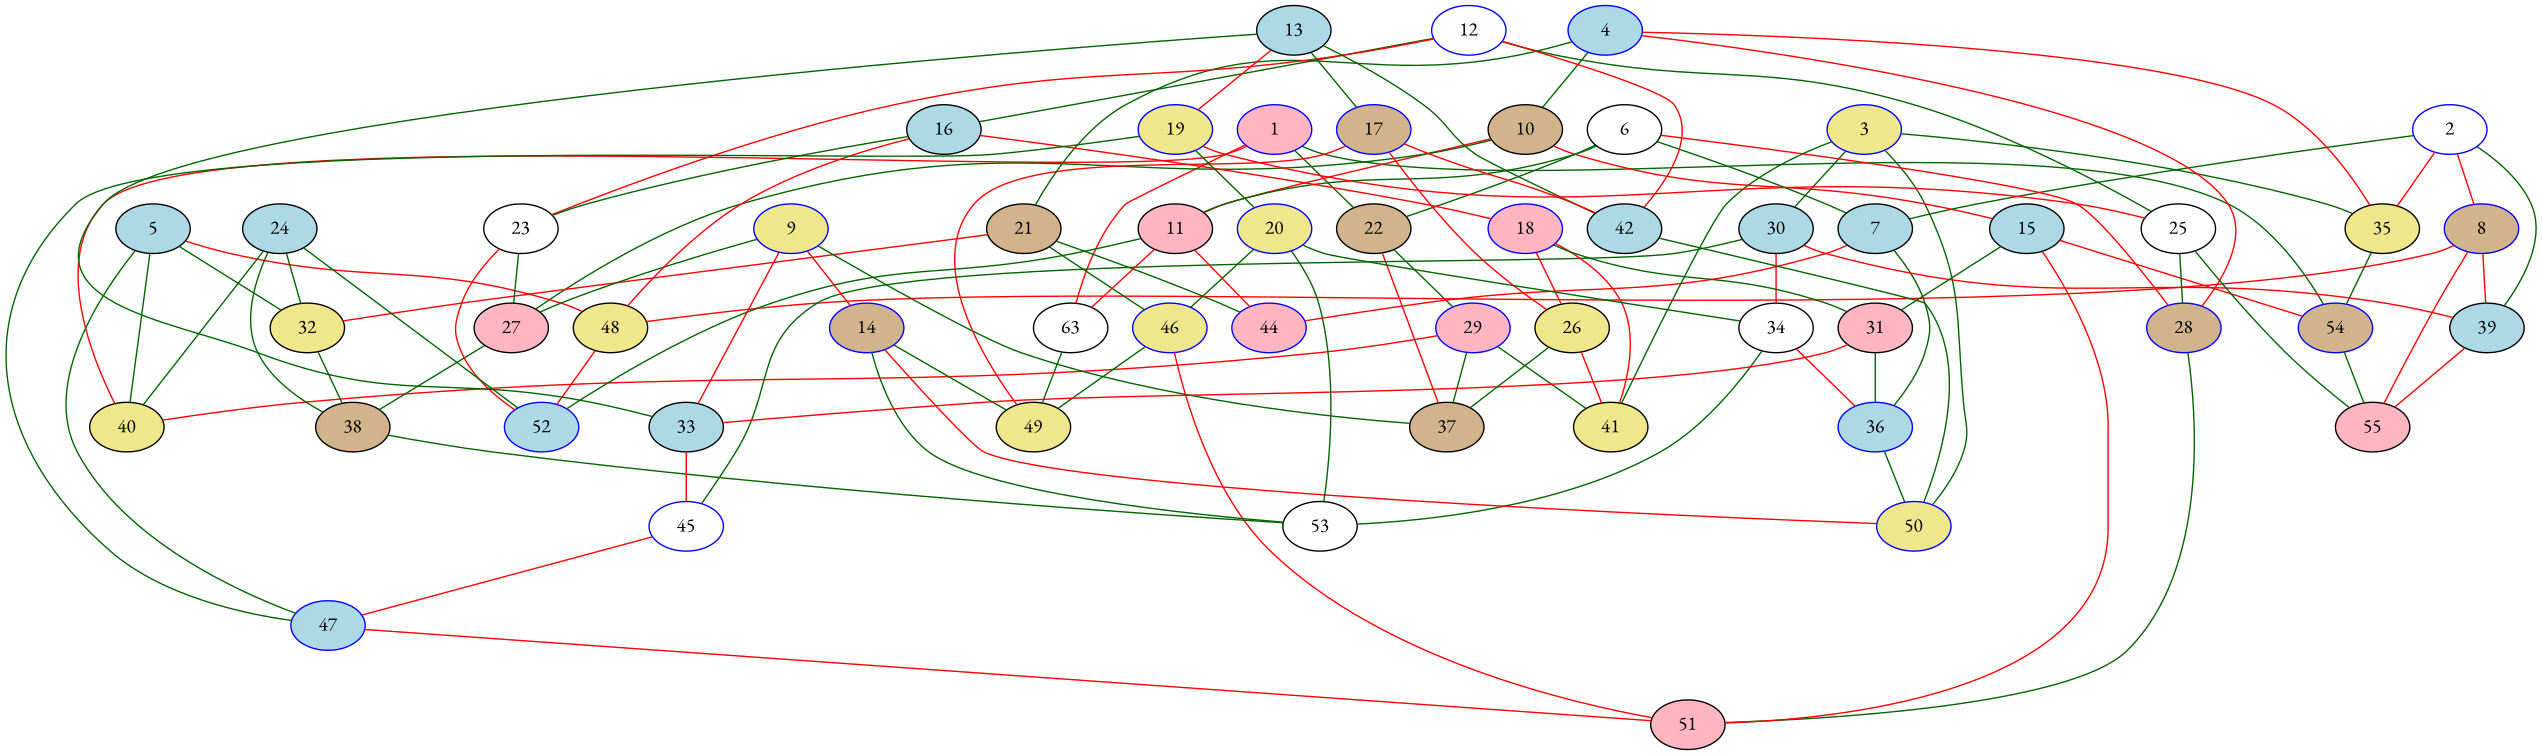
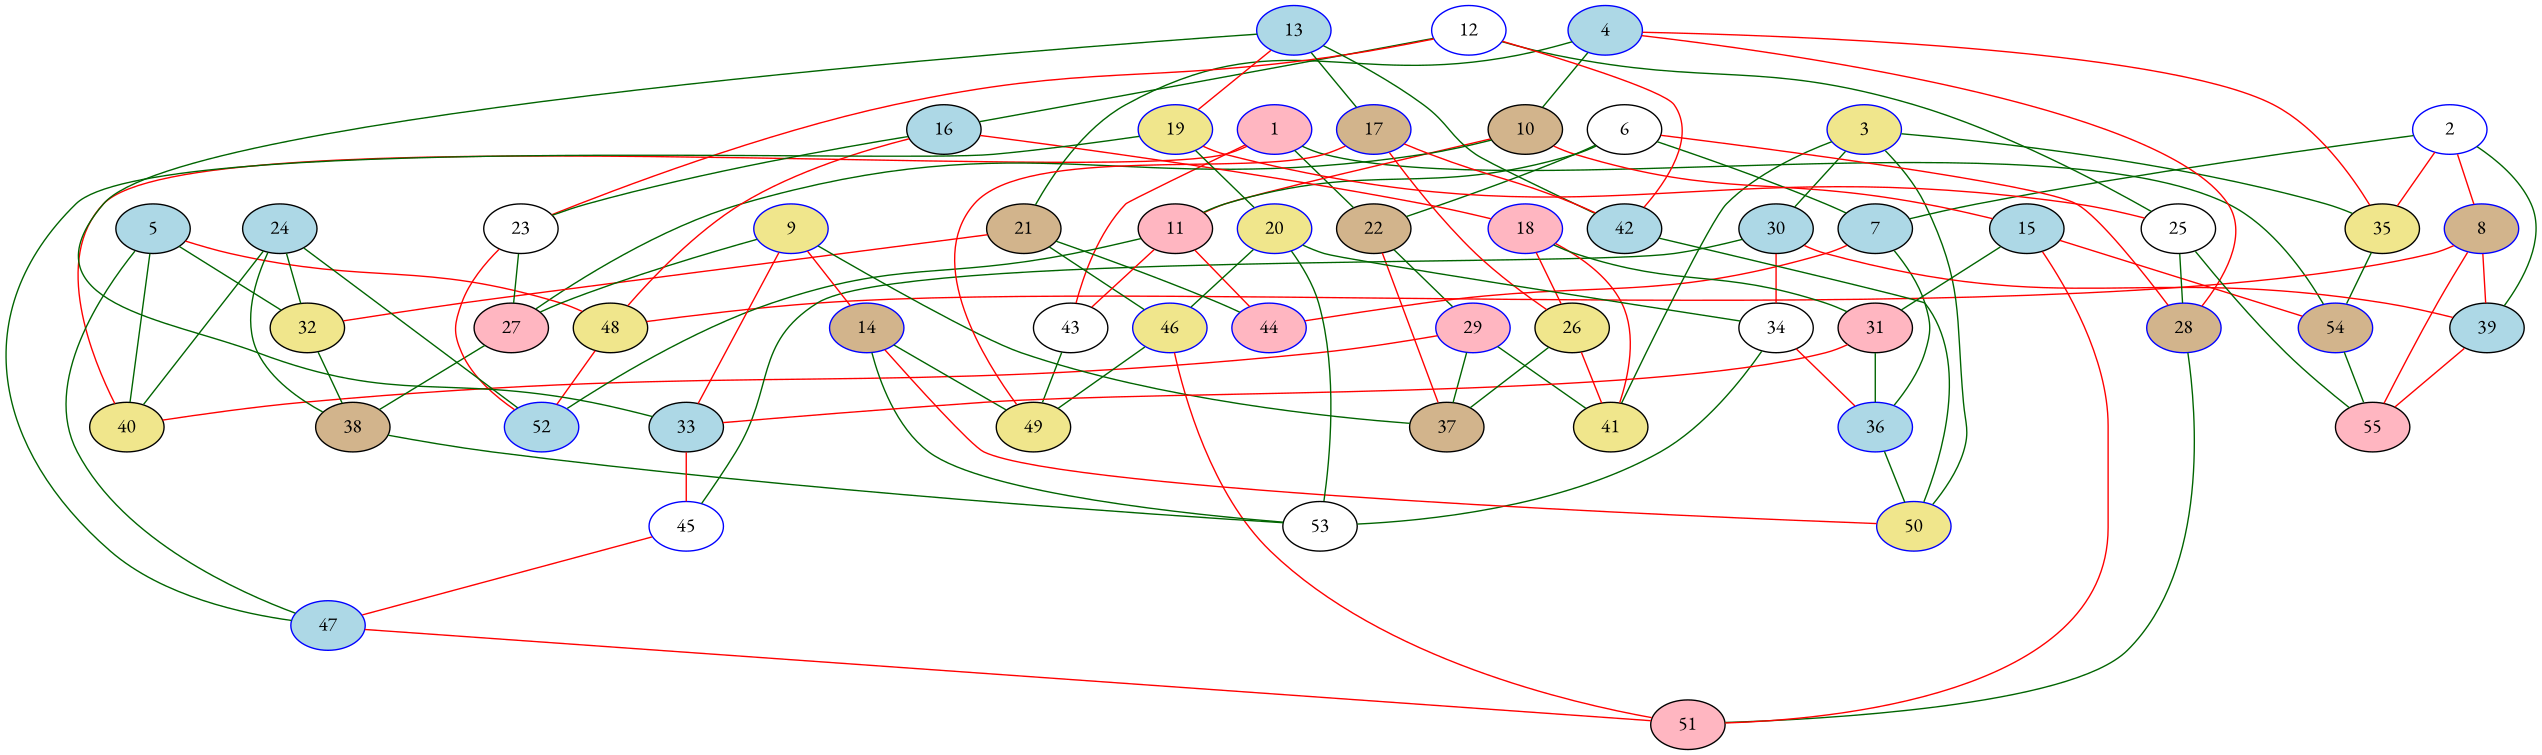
  graph {
    fontname="EB Garamond"
    node [color=black fillcolor=lightblue fontname="EB Garamond" style=filled]
    edge [color=darkgreen fontname="EB Garamond"]
    1 [color=blue fillcolor=lightpink]
    22 [fillcolor=tan]
    40 [fillcolor=khaki]
-   43 [fillcolor=white label=63]
+   43 [fillcolor=white]
    54 [color=blue fillcolor=tan]
    37 [fillcolor=tan]
    29 [color=blue fillcolor=lightpink]
    49 [fillcolor=khaki]
    55 [fillcolor=lightpink]
    2 [color=blue fillcolor=white]
    7
    8 [color=blue fillcolor=tan]
    35 [fillcolor=khaki]
    39
    36 [color=blue]
    44 [color=blue fillcolor=lightpink]
    48 [fillcolor=khaki]
    3 [color=blue fillcolor=khaki]
    30
    41 [fillcolor=khaki]
    50 [color=blue fillcolor=khaki]
    34 [fillcolor=white]
    45 [color=blue fillcolor=white]
    4 [color=blue]
    10 [fillcolor=tan]
    21 [fillcolor=tan]
    28 [color=blue fillcolor=tan]
    11 [fillcolor=lightpink]
    27 [fillcolor=lightpink]
    15
    32 [fillcolor=khaki]
    46 [color=blue fillcolor=khaki]
    51 [fillcolor=lightpink]
    5
    47 [color=blue]
    38 [fillcolor=tan]
    52 [color=blue]
    6 [fillcolor=white]
    9 [color=blue fillcolor=khaki]
    14 [color=blue fillcolor=tan]
    33
    53 [fillcolor=white]
    31 [fillcolor=lightpink]
    12 [color=blue fillcolor=white]
    16
    23 [fillcolor=white]
    25 [fillcolor=white]
    42
    18 [color=blue fillcolor=lightpink]
-   13
+   13 [color=blue]
    17 [color=blue fillcolor=tan]
    19 [color=blue fillcolor=khaki]
    26 [fillcolor=khaki]
    20 [color=blue fillcolor=khaki]
    24
    1 -- 22
    1 -- 40 [color=red]
    1 -- 43 [color=red]
    1 -- 54
    22 -- 37 [color=red]
    22 -- 29
    43 -- 49
    54 -- 55
    29 -- 40 [color=red]
    29 -- 37
    29 -- 41
    2 -- 7
    2 -- 8 [color=red]
    2 -- 35 [color=red]
    2 -- 39
    7 -- 36
    7 -- 44 [color=red]
    8 -- 55 [color=red]
    8 -- 39 [color=red]
    8 -- 48 [color=red]
    35 -- 54
    39 -- 55 [color=red]
    36 -- 50
    48 -- 52 [color=red]
    3 -- 35
    3 -- 30
    3 -- 41
    3 -- 50
    30 -- 39 [color=red]
    30 -- 34 [color=red]
    30 -- 45
    34 -- 36 [color=red]
    34 -- 53
    45 -- 47 [color=red]
    4 -- 35 [color=red]
    4 -- 10
    4 -- 21
    4 -- 28 [color=red]
    10 -- 11 [color=red]
    10 -- 27
    10 -- 15 [color=red]
    21 -- 44
    21 -- 32 [color=red]
    21 -- 46
    28 -- 51
    11 -- 43 [color=red]
    11 -- 44 [color=red]
    11 -- 52
    27 -- 38
    15 -- 54 [color=red]
    15 -- 51 [color=red]
    15 -- 31
    32 -- 38
    46 -- 49
    46 -- 51 [color=red]
    5 -- 40
    5 -- 48 [color=red]
    5 -- 32
    5 -- 47
    47 -- 51 [color=red]
    38 -- 53
    6 -- 22
    6 -- 7
    6 -- 28 [color=red]
    6 -- 11
    9 -- 37
    9 -- 27
    9 -- 14 [color=red]
    9 -- 33 [color=red]
    14 -- 49
    14 -- 50 [color=red]
    14 -- 53
    33 -- 45 [color=red]
    31 -- 36
    31 -- 33 [color=red]
    12 -- 16
    12 -- 23 [color=red]
    12 -- 25
    12 -- 42 [color=red]
    16 -- 48 [color=red]
    16 -- 23
    16 -- 18 [color=red]
    23 -- 27
    23 -- 52 [color=red]
    25 -- 55
    25 -- 28
    42 -- 50
    18 -- 41 [color=red]
    18 -- 31
    18 -- 26 [color=red]
    13 -- 33
    13 -- 42
    13 -- 17
    13 -- 19 [color=red]
    17 -- 49 [color=red]
    17 -- 42 [color=red]
    17 -- 26 [color=red]
    19 -- 47
    19 -- 25 [color=red]
    19 -- 20
    26 -- 37
    26 -- 41 [color=red]
    20 -- 34
    20 -- 46
    20 -- 53
    24 -- 40
    24 -- 32
    24 -- 38
    24 -- 52
  }
